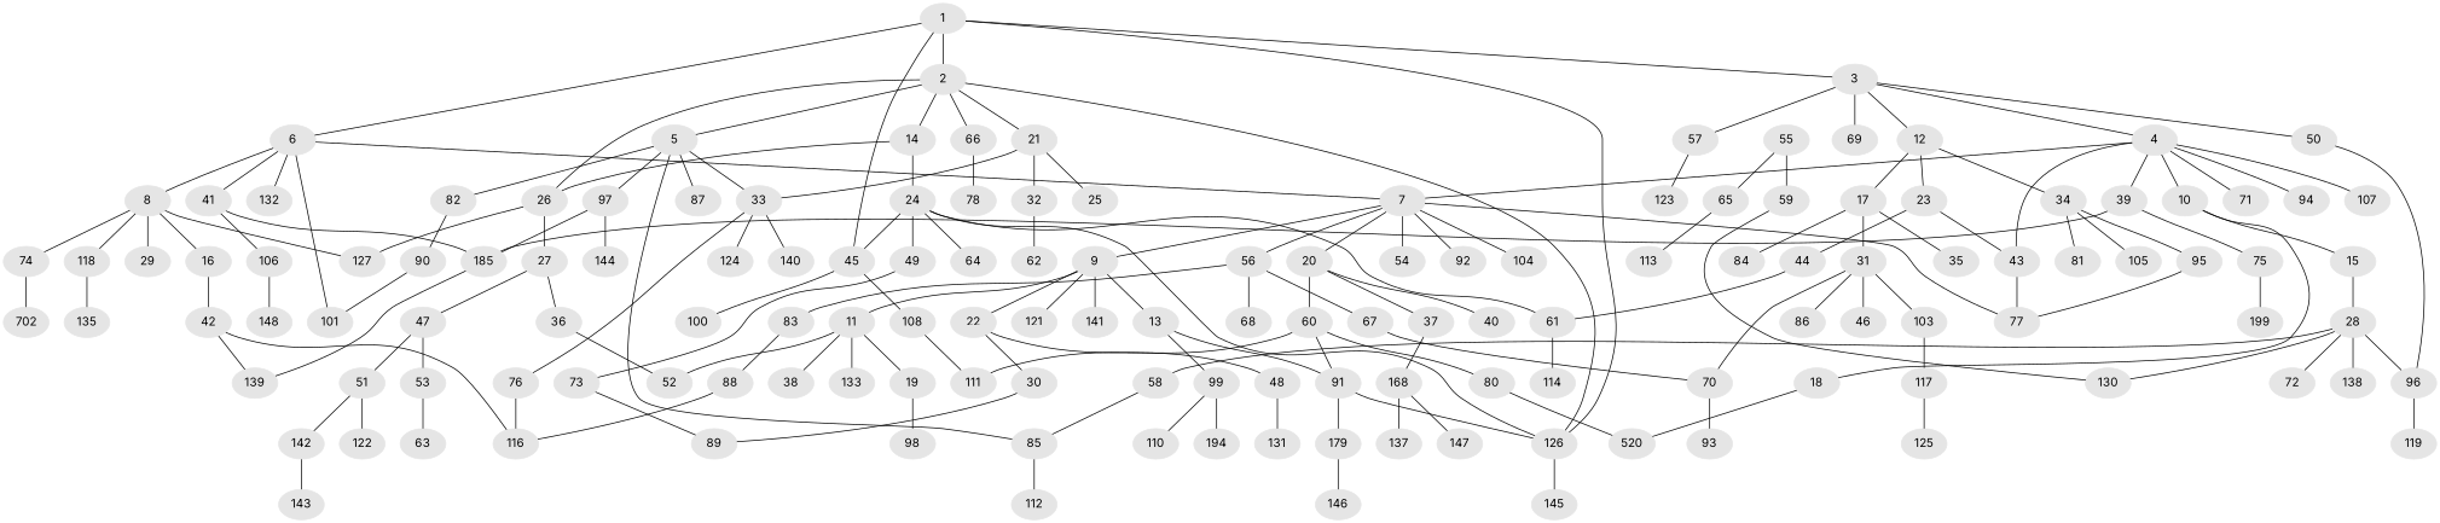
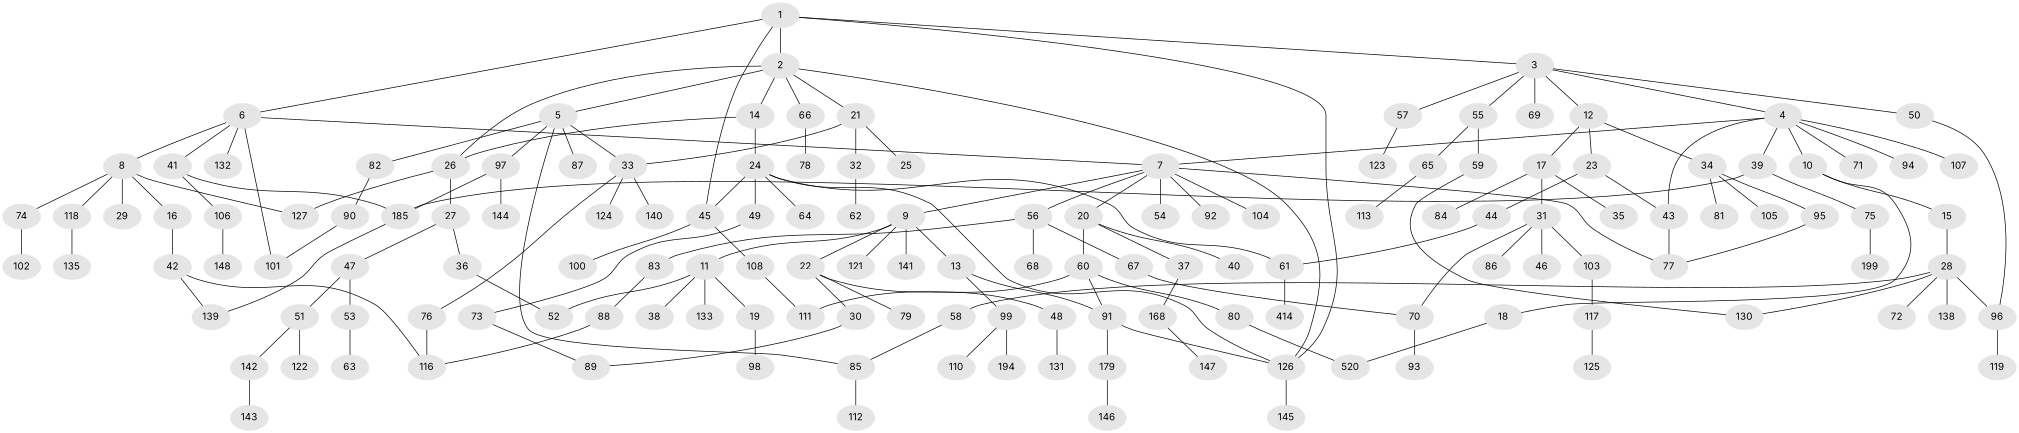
  graph {
    fontname=Inter
    node [color=gray90 fontname=Inter style=filled]
    edge [fontname=Inter]
    1
    2
    3
    6
    45
    126
    5
    14
    21
    26
    66
    4
    12
    50
    55
    57
    69
    7
    8
    41
    101
    132
    100
    108
    145
    33
    82
    85
    97
    87
    24
    25
    32
    127
    27
    78
    10
    39
    43
    71
    94
    107
    17
    23
    34
    96
    59
    65
    123
    9
    20
    54
    56
    77
    92
    104
    15
    18
    75
    n60 [label=185]
    76
    124
    140
    90
    112
    144
    16
    29
    74
    118
    106
    11
    13
    22
    121
    141
    37
    40
    60
    67
    68
    83
    42
-   102 [label=702]
+   102
    135
    19
    38
    52
    133
    91
    99
    30
    48
+   79
    28
    n96 [label=520]
    98
    31
    35
    84
    44
    81
    95
    105
    n105 [label=179]
    110
    n107 [label=194]
    49
    61
    64
    58
    72
    130
    138
    116
    139
    46
    70
    86
    103
    n121 [label=168]
    80
    111
    62
    89
    131
    73
-   114
+   114 [label=414]
    36
    47
    51
    53
    119
    93
    117
-   137
    147
    n138 [label=199]
    148
    122
    142
    63
    143
    113
    88
    146
    125
    1 -- 2
    1 -- 3
    1 -- 6
    1 -- 45
    1 -- 126
    2 -- 126
    2 -- 5
    2 -- 14
    2 -- 21
    2 -- 26
    2 -- 66
    3 -- 4
    3 -- 12
    3 -- 50
+   3 -- 55
    3 -- 57
    3 -- 69
    6 -- 7
    6 -- 8
    6 -- 41
    6 -- 101
    6 -- 132
    45 -- 100
    45 -- 108
    126 -- 145
    5 -- 33
    5 -- 82
    5 -- 85
    5 -- 97
    5 -- 87
    14 -- 26
    14 -- 24
    21 -- 33
    21 -- 25
    21 -- 32
    26 -- 127
    26 -- 27
    66 -- 78
    4 -- 7
    4 -- 10
    4 -- 39
    4 -- 43
    4 -- 71
    4 -- 94
    4 -- 107
    12 -- 17
    12 -- 23
    12 -- 34
    50 -- 96
    55 -- 59
    55 -- 65
    57 -- 123
    7 -- 9
    7 -- 20
    7 -- 54
    7 -- 56
    7 -- 77
    7 -- 92
    7 -- 104
    8 -- 127
    8 -- 16
    8 -- 29
    8 -- 74
    8 -- 118
    41 -- n60
    41 -- 106
    108 -- 111
    33 -- 76
    33 -- 124
    33 -- 140
    82 -- 90
    85 -- 112
    97 -- n60
    97 -- 144
    24 -- 45
    24 -- 126
    24 -- 49
    24 -- 61
    24 -- 64
    32 -- 62
    27 -- 36
    27 -- 47
    10 -- 15
    10 -- 18
    39 -- 75
    39 -- n60
    43 -- 77
    17 -- 31
    17 -- 35
    17 -- 84
    23 -- 43
    23 -- 44
    34 -- 81
    34 -- 95
    34 -- 105
    96 -- 119
    59 -- 130
    65 -- 113
    9 -- 11
    9 -- 13
    9 -- 22
    9 -- 121
    9 -- 141
    20 -- 37
    20 -- 40
    20 -- 60
    56 -- 67
    56 -- 68
    56 -- 83
    15 -- 28
    18 -- n96
    75 -- n138
    n60 -- 139
    76 -- 116
    90 -- 101
    16 -- 42
    74 -- 102
    118 -- 135
    106 -- 148
    11 -- 19
    11 -- 38
    11 -- 52
    11 -- 133
    13 -- 91
    13 -- 99
    22 -- 30
    22 -- 48
+   22 -- 79
    37 -- n121
    60 -- 91
    60 -- 80
    60 -- 111
    67 -- 70
    83 -- 88
    42 -- 116
    42 -- 139
    19 -- 98
    91 -- 126
    91 -- n105
    99 -- 110
    99 -- n107
    30 -- 89
    48 -- 131
    28 -- 96
    28 -- 58
    28 -- 72
    28 -- 130
    28 -- 138
    31 -- 46
    31 -- 70
    31 -- 86
    31 -- 103
    44 -- 61
    95 -- 77
    n105 -- 146
    49 -- 73
    61 -- 114
    58 -- 85
    70 -- 93
    103 -- 117
-   n121 -- 137
    n121 -- 147
    80 -- n96
    73 -- 89
    36 -- 52
    47 -- 51
    47 -- 53
    51 -- 122
    51 -- 142
    53 -- 63
    117 -- 125
    142 -- 143
    88 -- 116
  }
